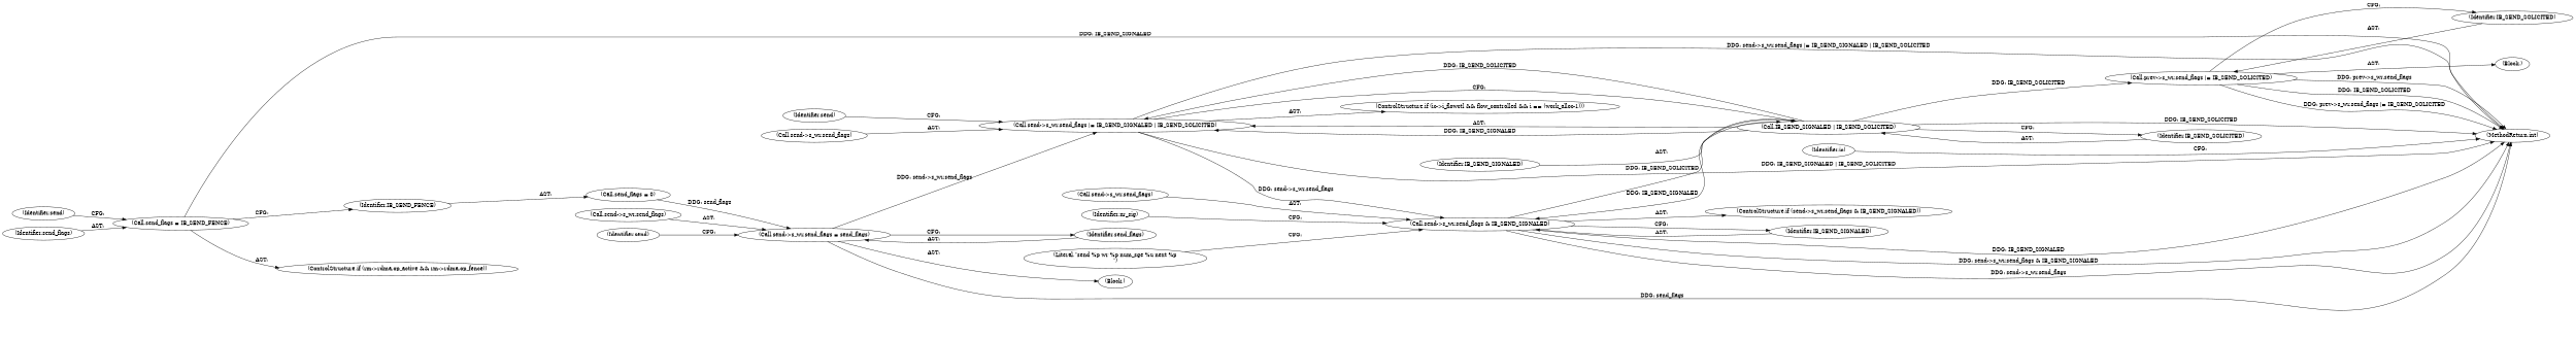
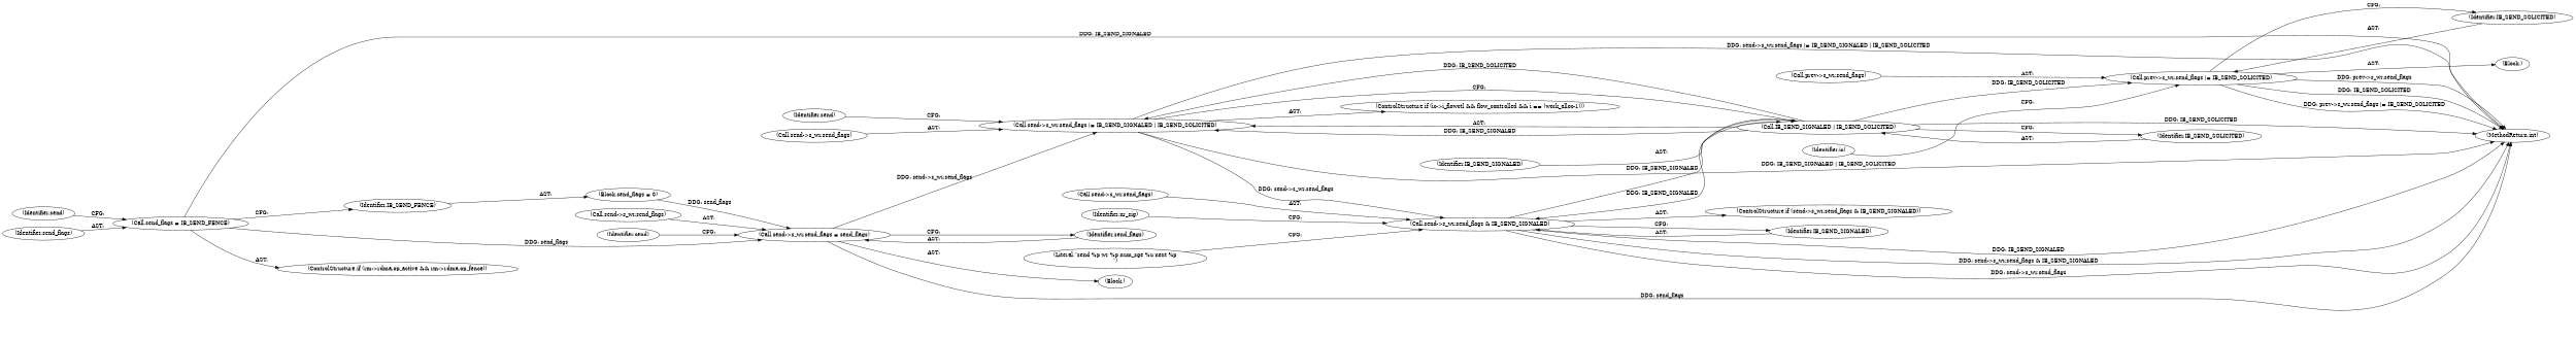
  digraph {
    rankdir=LR
    n1 [label="(Call,send_flags = IB_SEND_FENCE)"]
    n2 [label="(Call,send->s_wr.send_flags = send_flags)"]
    n3 [label="(MethodReturn,int)"]
    n4 [label="(Identifier,IB_SEND_FENCE)"]
    n5 [label="(ControlStructure,if (rm->rdma.op_active && rm->rdma.op_fence))"]
    n6 [label="(Call,send->s_wr.send_flags |= IB_SEND_SIGNALED | IB_SEND_SOLICITED)"]
    n7 [label="(Identifier,send_flags)"]
    n8 [label="(Block,)"]
-   n9 [label="(Call,send_flags = 0)"]
+   n9 [label="(Block,send_flags = 0)"]
    n10 [label="(Call,send->s_wr.send_flags & IB_SEND_SIGNALED)"]
    n11 [label="(Call,IB_SEND_SIGNALED | IB_SEND_SOLICITED)"]
    n12 [label="(ControlStructure,if (ic->i_flowctl && flow_controlled && i == (work_alloc-1)))"]
    n13 [label="(Identifier,IB_SEND_SIGNALED)"]
    n14 [label="(ControlStructure,if (send->s_wr.send_flags & IB_SEND_SIGNALED))"]
    n15 [label="(Call,prev->s_wr.send_flags |= IB_SEND_SOLICITED)"]
    n16 [label="(Identifier,IB_SEND_SOLICITED)"]
    n17 [label="(Identifier,IB_SEND_SOLICITED)"]
    n18 [label="(Block,)"]
    n19 [label="(Identifier,nr_sig)"]
+   n20 [label="(Call,prev->s_wr.send_flags)"]
    n21 [label="(Identifier,send)"]
    n22 [label="(Call,send->s_wr.send_flags)"]
    n23 [label="(Identifier,send)"]
    n24 [label="(Literal,\"send %p wr %p num_sge %u next %p\n\")"]
    n25 [label="(Call,send->s_wr.send_flags)"]
    n26 [label="(Identifier,send)"]
    n27 [label="(Identifier,ic)"]
    n28 [label="(Identifier,send_flags)"]
    n29 [label="(Call,send->s_wr.send_flags)"]
    n30 [label="(Identifier,IB_SEND_SIGNALED)"]
+   n1 -> n2 [label="DDG: send_flags"]
    n1 -> n3 [label="DDG: IB_SEND_SIGNALED"]
    n1 -> n4 [label="CFG: "]
    n1 -> n5 [label="AST: "]
    n2 -> n3 [label="DDG: send_flags"]
    n2 -> n6 [label="DDG: send->s_wr.send_flags"]
    n2 -> n7 [label="CFG: "]
    n2 -> n8 [label="AST: "]
    n4 -> n9 [label="AST: "]
    n6 -> n3 [label="DDG: send->s_wr.send_flags |= IB_SEND_SIGNALED | IB_SEND_SOLICITED"]
    n6 -> n3 [label="DDG: IB_SEND_SIGNALED | IB_SEND_SOLICITED"]
    n6 -> n10 [label="DDG: send->s_wr.send_flags"]
    n6 -> n11 [label="CFG: "]
    n6 -> n12 [label="AST: "]
    n7 -> n2 [label="AST: "]
    n9 -> n2 [label="DDG: send_flags"]
    n10 -> n3 [label="DDG: IB_SEND_SIGNALED"]
    n10 -> n3 [label="DDG: send->s_wr.send_flags & IB_SEND_SIGNALED"]
    n10 -> n3 [label="DDG: send->s_wr.send_flags"]
-   n10 -> n11 [label="DDG: IB_SEND_SOLICITED"]
+   n10 -> n11 [label="DDG: IB_SEND_SIGNALED"]
    n10 -> n13 [label="CFG: "]
    n10 -> n14 [label="AST: "]
    n11 -> n3 [label="DDG: IB_SEND_SOLICITED"]
    n11 -> n6 [label="AST: "]
    n11 -> n6 [label="DDG: IB_SEND_SIGNALED"]
    n11 -> n6 [label="DDG: IB_SEND_SOLICITED"]
    n11 -> n10 [label="DDG: IB_SEND_SIGNALED"]
    n11 -> n15 [label="DDG: IB_SEND_SOLICITED"]
    n11 -> n16 [label="CFG: "]
    n13 -> n10 [label="AST: "]
    n15 -> n3 [label="DDG: prev->s_wr.send_flags"]
    n15 -> n3 [label="DDG: IB_SEND_SOLICITED"]
    n15 -> n3 [label="DDG: prev->s_wr.send_flags |= IB_SEND_SOLICITED"]
    n15 -> n17 [label="CFG: "]
    n15 -> n18 [label="AST: "]
    n16 -> n11 [label="AST: "]
    n17 -> n15 [label="AST: "]
    n19 -> n10 [label="CFG: "]
+   n20 -> n15 [label="AST: "]
    n21 -> n1 [label="CFG: "]
    n22 -> n2 [label="AST: "]
    n23 -> n2 [label="CFG: "]
    n24 -> n10 [label="CFG: "]
    n25 -> n10 [label="AST: "]
    n26 -> n6 [label="CFG: "]
-   n27 -> n3 [label="CFG: "]
+   n27 -> n15 [label="CFG: "]
    n28 -> n1 [label="AST: "]
    n29 -> n6 [label="AST: "]
    n30 -> n11 [label="AST: "]
  }
